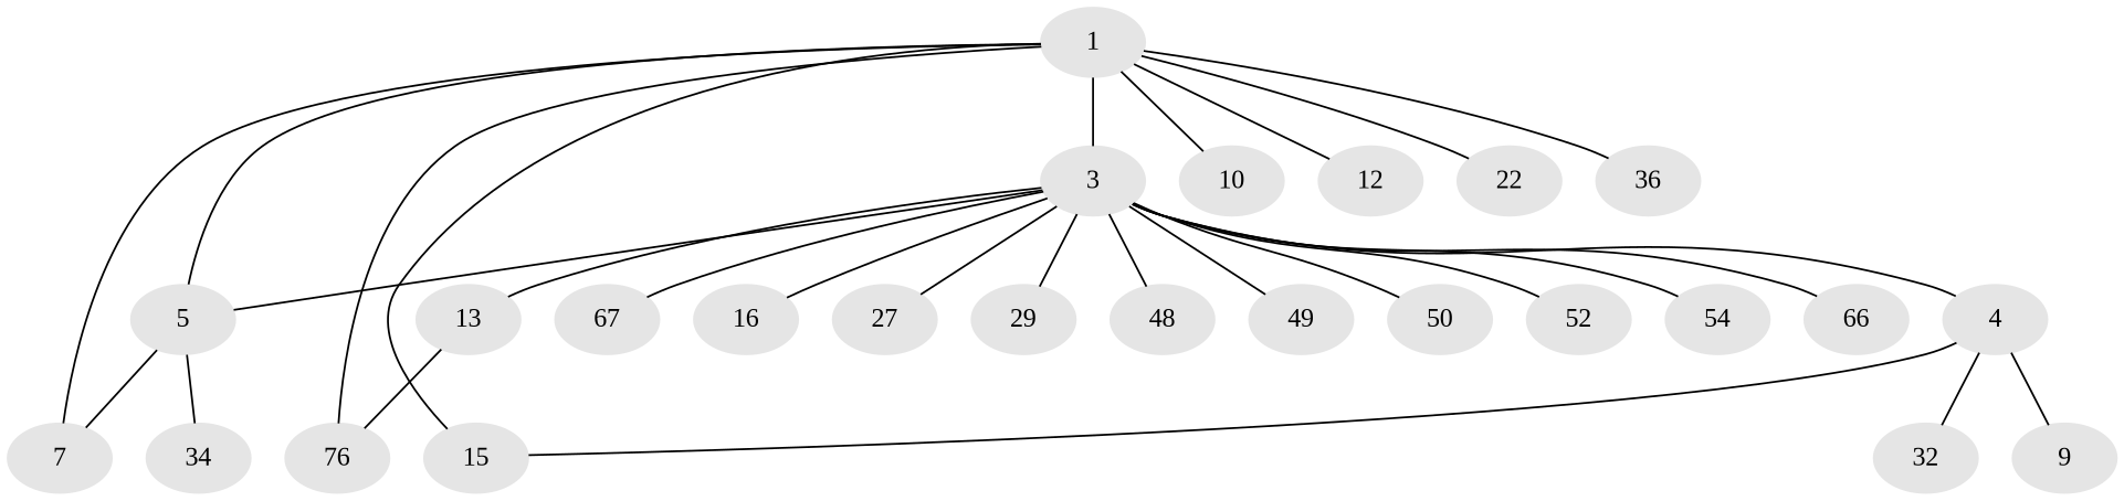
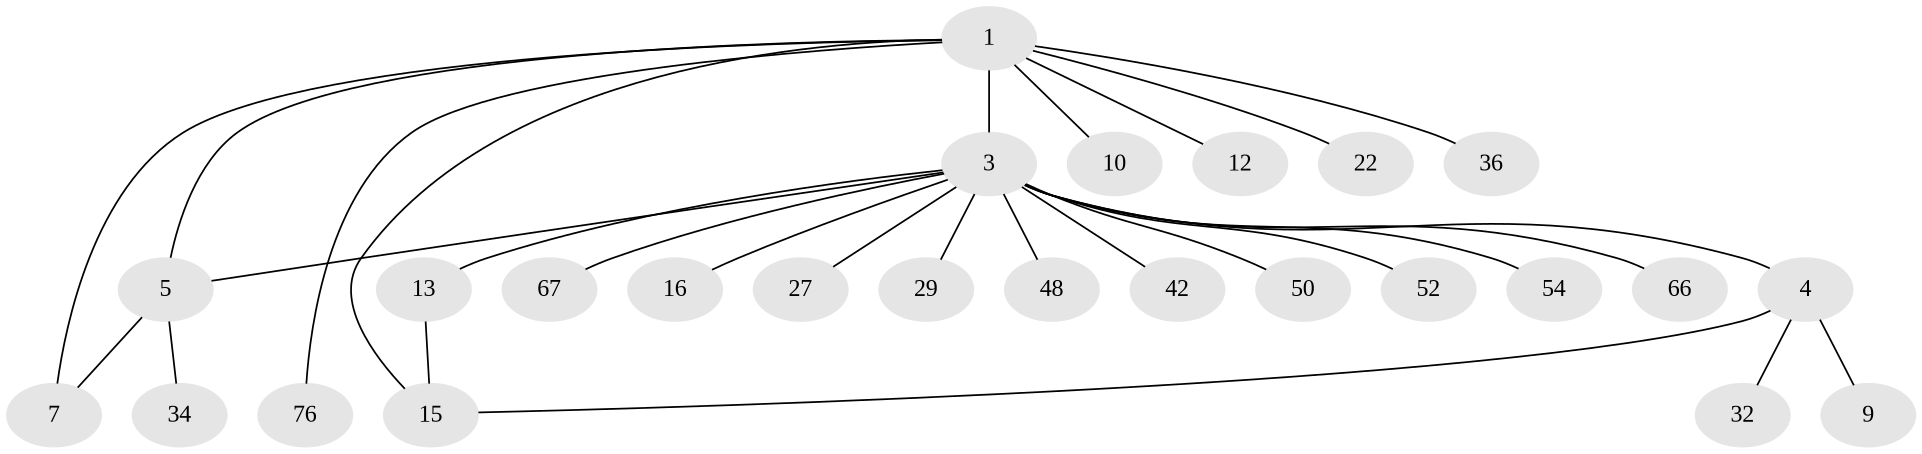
  graph {
    fontname="Liberation Serif"
    node [color=gray90 fontname="Liberation Serif" style=filled]
    edge [fontname="Liberation Serif"]
    1 [super="+35+2+8"]
    3 [super="+38+21+17+11+31+24+77+74+6"]
    5 [super="+80+19"]
    7 [super="+55+41"]
    10
    12
    15 [super="+68+18"]
    22
    36 [super="+42"]
    76
    4 [super="+23+25+43"]
    13
    16
    27 [super="+60"]
    29
    48
-   49
+   49 [label=42]
    50 [super="+57"]
    52
    n20 [label=54 super="+78+70"]
    66 [super="+75"]
    67
    34
    9
    32
    1 -- 3 [weight=6]
    1 -- 5 [weight=2]
    1 -- 7
    1 -- 10
    1 -- 12
    1 -- 15
    1 -- 22
    1 -- 36
    1 -- 76
    3 -- 5
    3 -- 4 [weight=4]
    3 -- 13
    3 -- 16
    3 -- 27 [weight=2]
    3 -- 29
    3 -- 48
    3 -- 49
    3 -- 50
    3 -- 52
    3 -- n20 [weight=2]
    3 -- 66 [weight=2]
    3 -- 67
    5 -- 7
    5 -- 34
    4 -- 15
    4 -- 9
    4 -- 32
-   13 -- 76
+   13 -- 15
  }
